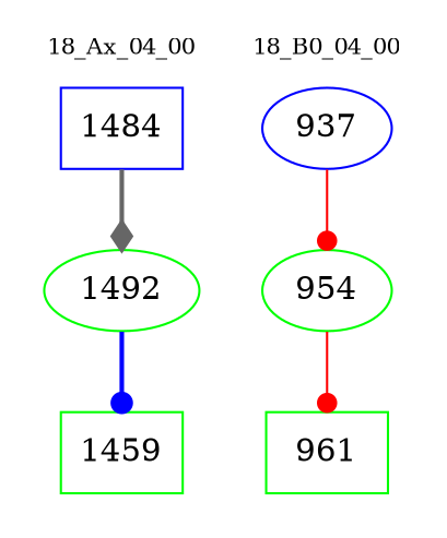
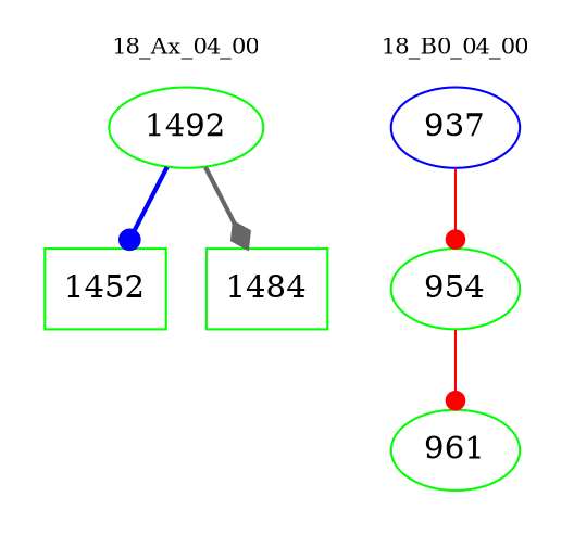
  digraph {
    node [color=green shape=ellipse]
    edge [arrowhead=dot color=red style=bold]
    n1 [label=1492]
-   n2 [label=1459 shape=box]
-   n3 [color=blue label=1484 shape=box]
+   n2 [label=1452 shape=box]
+   n3 [label=1484 shape=box]
    n4 [label=954]
    n5 [color=blue label=937]
-   n6 [label=961 shape=box]
+   n6 [label=961]
    subgraph cluster_1 {
      color=white
      fontsize=10
      label="18_Ax_04_00"
      n1
      n2
      n3
    }
    subgraph cluster_2 {
      color=white
      fontsize=10
      label="18_B0_04_00"
      n4
      n5
      n6
    }
    n1 -> n2 [color=blue]
-   n3 -> n1 [arrowhead=diamond color=gray40]
+   n1 -> n3 [arrowhead=diamond color=gray40]
    n4 -> n6 [style=solid]
    n5 -> n4 [style=solid]
  }
